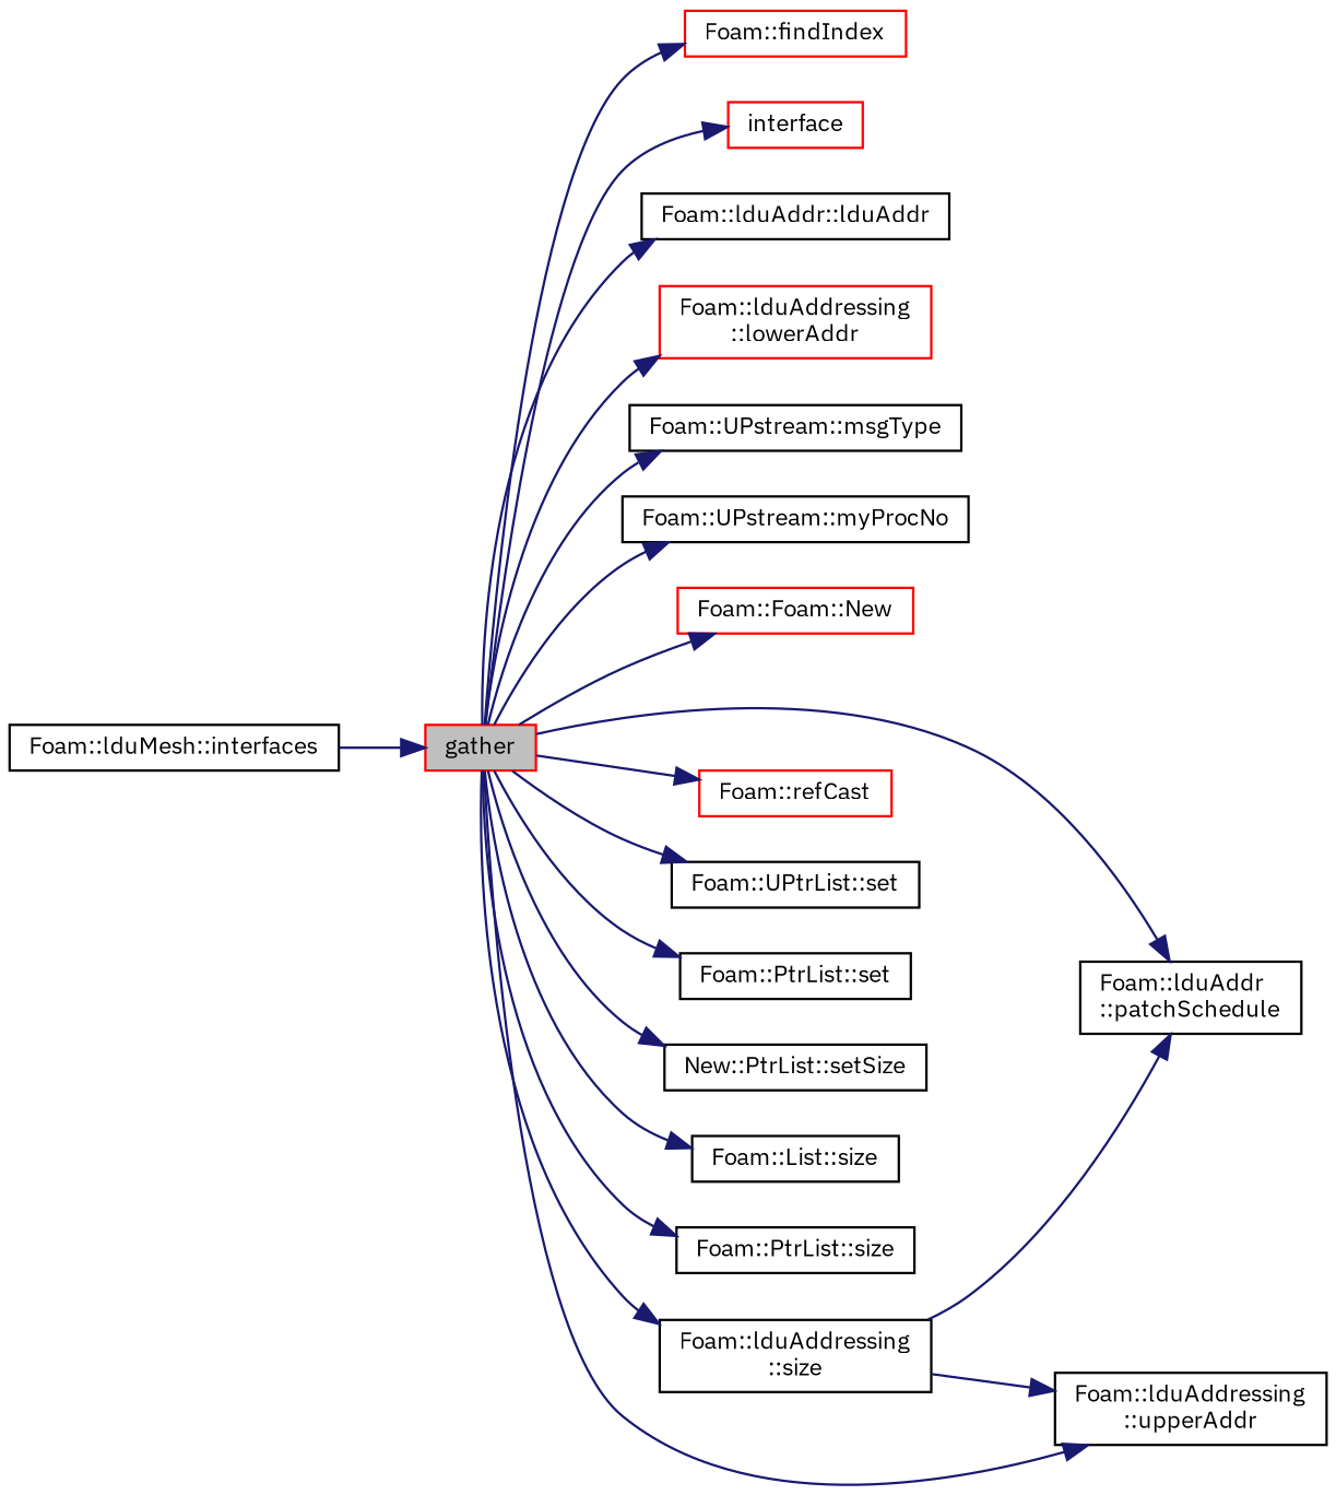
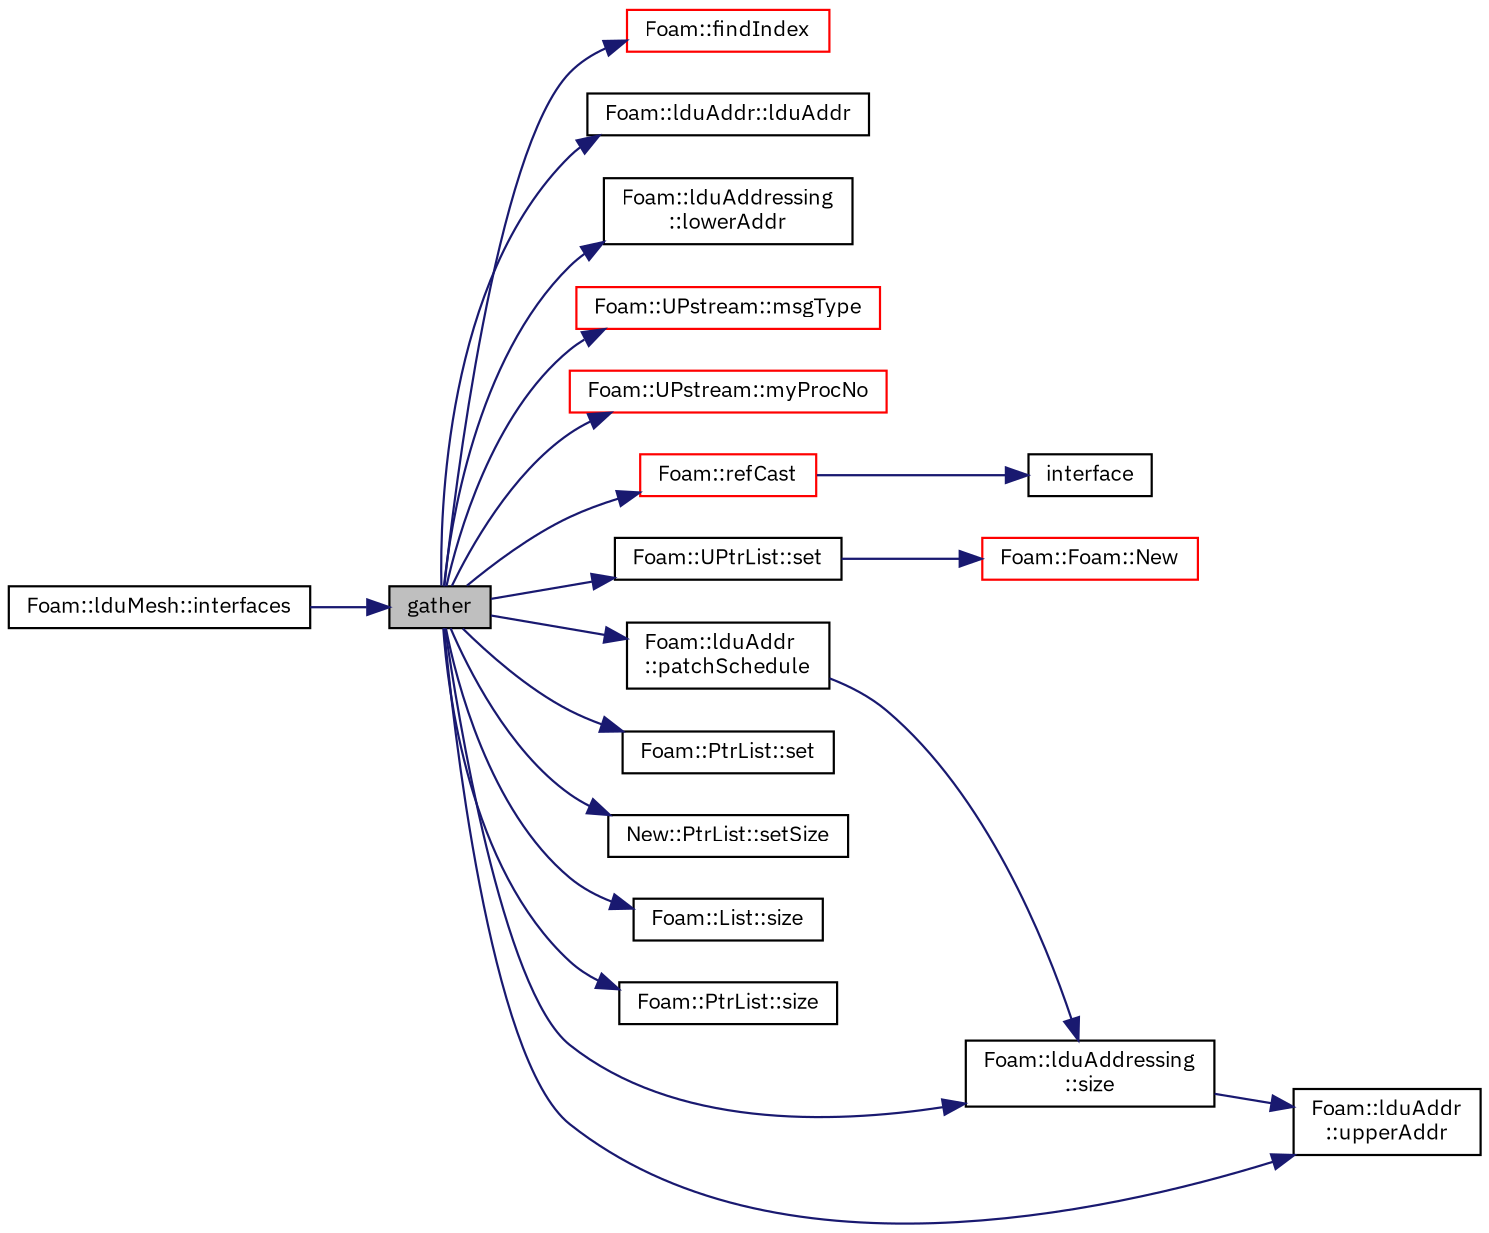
  digraph {
    fontname="IBM Plex Sans"
    rankdir=LR
    node [color=black fontname="IBM Plex Sans" fontsize=10 shape=record]
    edge [color=midnightblue fontname="IBM Plex Sans" fontsize=10 labelfontname=FreeSans labelfontsize=10 style=solid]
-   n1 [color=red fillcolor=grey75 fontcolor=black height=0.2 label=gather style=filled width=0.4]
+   n1 [fillcolor=grey75 fontcolor=black height=0.2 label=gather style=filled width=0.4]
    n2 [color=red height=0.2 label="Foam::findIndex" width=0.4]
-   n3 [color=red height=0.2 label=interface width=0.4]
+   n3 [height=0.2 label=interface width=0.4]
    n4 [height=0.2 label="Foam::lduAddr::lduAddr" width=0.4]
-   n5 [color=red height=0.2 label="Foam::lduAddressing\l::lowerAddr" width=0.4]
-   n6 [height=0.2 label="Foam::UPstream::msgType" width=0.4]
-   n7 [height=0.2 label="Foam::UPstream::myProcNo" width=0.4]
+   n5 [height=0.2 label="Foam::lduAddressing\l::lowerAddr" width=0.4]
+   n6 [color=red height=0.2 label="Foam::UPstream::msgType" width=0.4]
+   n7 [color=red height=0.2 label="Foam::UPstream::myProcNo" width=0.4]
    n8 [color=red height=0.2 label="Foam::Foam::New" width=0.4]
    n9 [height=0.2 label="Foam::lduAddr\l::patchSchedule" width=0.4]
    n10 [color=red height=0.2 label="Foam::refCast" width=0.4]
    n11 [height=0.2 label="Foam::UPtrList::set" width=0.4]
    n12 [height=0.2 label="Foam::PtrList::set" width=0.4]
    n13 [height=0.2 label="New::PtrList::setSize" width=0.4]
    n14 [height=0.2 label="Foam::List::size" width=0.4]
    n15 [height=0.2 label="Foam::PtrList::size" width=0.4]
    n16 [height=0.2 label="Foam::lduAddressing\l::size" width=0.4]
-   n17 [height=0.2 label="Foam::lduAddressing\l::upperAddr" width=0.4]
+   n17 [height=0.2 label="Foam::lduAddr\l::upperAddr" width=0.4]
    n18 [height=0.2 label="Foam::lduMesh::interfaces" width=0.4]
    n1 -> n2
-   n1 -> n3
+   n10 -> n3
    n1 -> n4
    n1 -> n5
    n1 -> n6
    n1 -> n7
-   n1 -> n8
+   n11 -> n8
    n1 -> n9
    n1 -> n10
    n1 -> n11
    n1 -> n12
    n1 -> n13
    n1 -> n14
    n1 -> n15
    n1 -> n16
    n1 -> n17
-   n16 -> n9
+   n9 -> n16
    n16 -> n17
    n18 -> n1
  }
